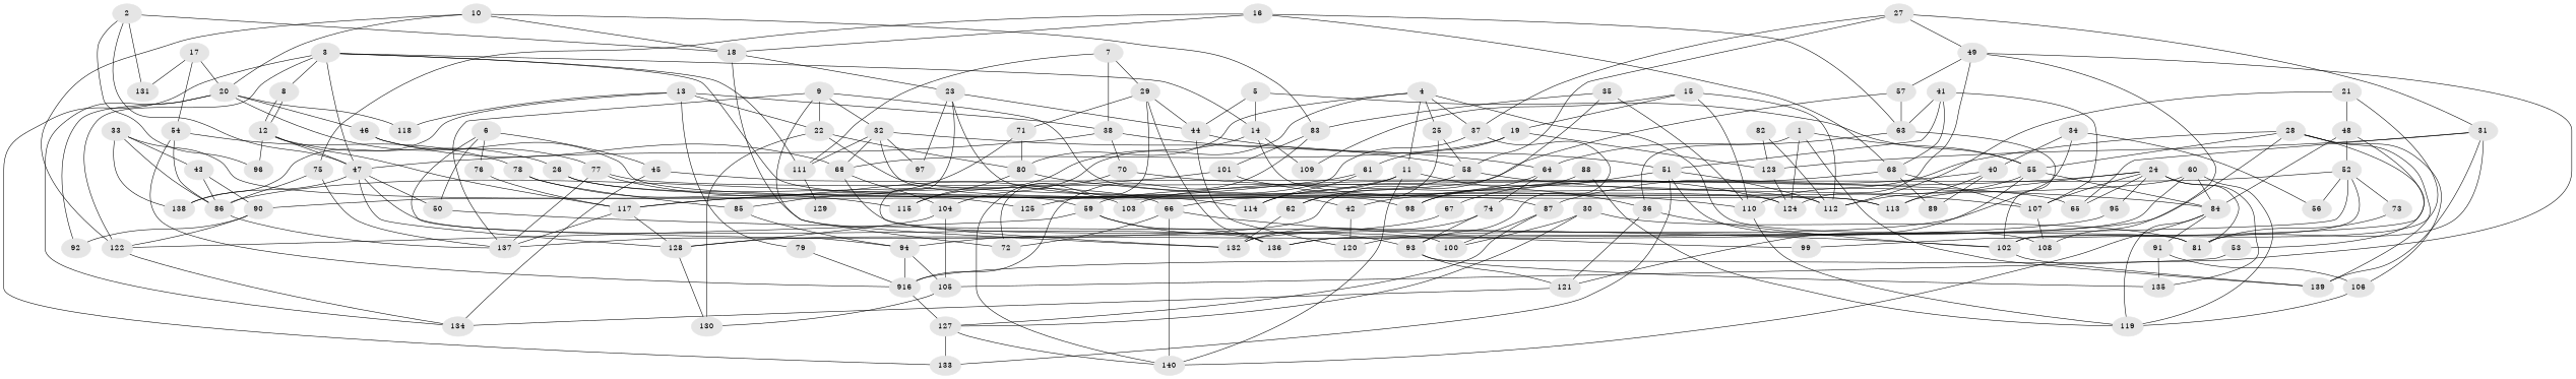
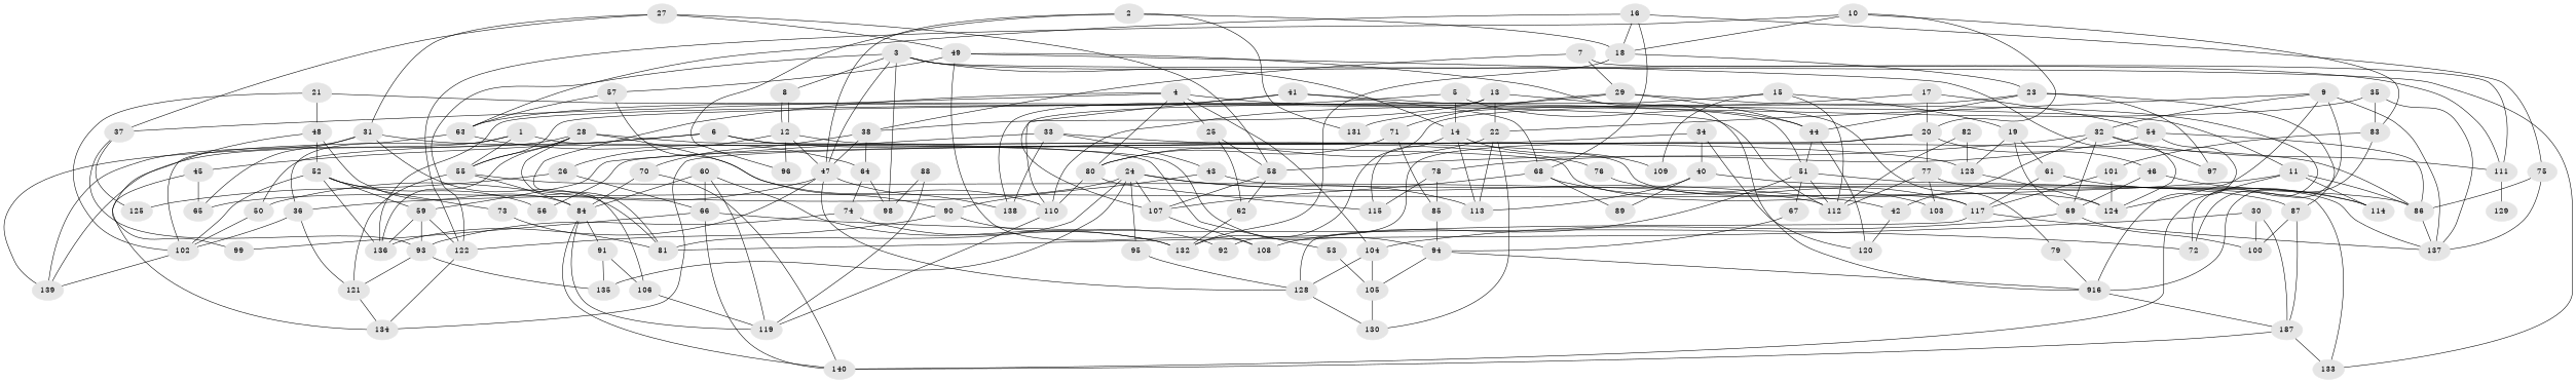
  graph {
    node [color=gray90 style=filled]
    1
    36
    55
    124
    139
    102
    121
    112
    84
    2
    18
    47
    96
    131
    23
    132
    50
    138
    136
    128
    3
    8
    14
    98
    111
    122
    133
    12
    109
    113
    115
    129
    134
    4
    11
    25
    37
    80
    81
    104
    86
    114
    140
    58
    62
    125
    93
    110
    105
    5
    44
    120
    51
    6
    45
    76
    94
    65
    117
    n60 [label=916]
    7
    29
    38
    72
    71
    64
    70
    26
    9
    22
    32
    137
    130
    69
    97
    42
    10
    20
    83
-   118
    46
    77
    92
    101
    66
    13
    79
    15
    19
    61
    123
    119
    16
    63
    68
    75
    107
    89
    103
    17
    54
    78
    87
    100
    21
    48
    52
    99
-   127
+   127 [label=187]
    24
    95
    135
    108
    27
    31
    49
    57
    28
    53
    106
    85
    30
    33
    43
    59
    90
    34
    40
    56
    35
    74
    41
    67
    73
    91
    60
    82
    88
    1 -- 36
    1 -- 55
    1 -- 124
    1 -- 139
    36 -- 102
    36 -- 121
    55 -- 121
    55 -- 112
    55 -- 84
    102 -- 139
    121 -- 134
    84 -- 140
    84 -- 119
    84 -- 91
    2 -- 18
    2 -- 47
    2 -- 96
    2 -- 131
    18 -- 23
    18 -- 132
    47 -- 50
    47 -- 138
    47 -- 136
    47 -- 128
    23 -- 132
    23 -- 44
    23 -- 97
    23 -- 87
    50 -- 102
    128 -- 130
    3 -- 47
    3 -- 8
    3 -- 14
    3 -- 98
    3 -- 111
    3 -- 122
    3 -- 133
    8 -- 12
    8 -- 12
    14 -- 109
    14 -- 113
    14 -- 115
    111 -- 129
    122 -- 134
    12 -- 47
    12 -- 96
    12 -- 117
    12 -- 26
    4 -- 11
    4 -- 25
    4 -- 37
    4 -- 80
    4 -- 81
    4 -- 104
    11 -- 36
    11 -- 86
    11 -- 114
    11 -- 140
    25 -- 58
    25 -- 62
    37 -- 125
    37 -- 93
    80 -- 115
    80 -- 110
    104 -- 128
    104 -- 105
    86 -- 137
    58 -- 62
    58 -- 107
    62 -- 132
    93 -- 121
    93 -- 135
    110 -- 119
    105 -- 130
    5 -- 55
    5 -- 14
    5 -- 44
    44 -- 120
    44 -- 51
    51 -- 112
    51 -- 133
    51 -- 108
    51 -- 67
    6 -- 50
    6 -- 45
    6 -- 76
    6 -- 94
    45 -- 134
    45 -- 65
    76 -- 117
    94 -- 105
    94 -- n60
    117 -- 128
    117 -- 137
    n60 -- 127
    7 -- 111
    7 -- 29
    7 -- 38
    29 -- 136
    29 -- 44
    29 -- 72
    29 -- 71
    38 -- 47
    38 -- 64
    38 -- 70
    71 -- 80
    71 -- 85
    64 -- 98
    64 -- 74
    70 -- 84
    70 -- 140
    26 -- 125
    26 -- 66
    9 -- 124
    9 -- 72
    9 -- 22
    9 -- 32
    9 -- 137
    22 -- 113
    22 -- 80
    22 -- 130
    32 -- 111
    32 -- 58
    32 -- 69
    32 -- 97
    32 -- 42
    69 -- 104
    69 -- 100
    42 -- 120
    10 -- 18
    10 -- 122
    10 -- 20
    10 -- 83
    20 -- 134
-   20 -- 118
    20 -- 46
    20 -- 77
    20 -- 92
    83 -- n60
    83 -- 101
    46 -- 114
    46 -- 69
    77 -- 112
    77 -- 137
    77 -- 103
    101 -- 124
    101 -- 117
    66 -- 140
    66 -- 72
    66 -- 99
    13 -- 138
    13 -- 38
    13 -- 22
-   13 -- 118
    13 -- 79
    79 -- n60
    15 -- 112
    15 -- 109
    15 -- 110
    15 -- 19
    19 -- 69
    19 -- 61
    19 -- 123
    61 -- 114
    61 -- 117
    123 -- 124
    16 -- 18
    16 -- 63
    16 -- 68
    16 -- 75
    63 -- 102
    63 -- 64
    68 -- 107
    68 -- 89
    68 -- 103
    75 -- 86
    75 -- 137
    107 -- 108
    17 -- 131
    17 -- 20
    17 -- 54
    54 -- 86
    54 -- n60
    54 -- 78
    78 -- 115
    78 -- 85
    87 -- 100
    87 -- 127
    21 -- 102
    21 -- 112
    21 -- 48
    48 -- 84
    48 -- 52
    48 -- 99
    52 -- 102
    52 -- 136
    52 -- 59
    52 -- 56
    52 -- 73
    127 -- 133
    127 -- 140
    24 -- 113
    24 -- 81
    24 -- 65
    24 -- 42
    24 -- 107
    24 -- 95
    24 -- 135
    95 -- 128
    27 -- 37
    27 -- 58
    27 -- 31
    27 -- 49
    31 -- 139
    31 -- 81
    31 -- 65
    31 -- 123
    49 -- 124
    49 -- n60
    49 -- 108
    49 -- 57
    57 -- 63
    57 -- 90
    28 -- 55
    28 -- 139
    28 -- 136
    28 -- 110
    28 -- 53
    28 -- 106
    53 -- 105
    106 -- 119
    85 -- 94
    30 -- 81
    30 -- 100
    30 -- 127
    33 -- 138
    33 -- 86
    33 -- 43
    33 -- 59
    43 -- 86
    43 -- 90
    59 -- 136
    59 -- 122
    59 -- 93
    90 -- 122
    90 -- 92
    34 -- 120
    34 -- 40
    34 -- 56
    40 -- 113
    40 -- 89
    40 -- 87
    35 -- 110
    35 -- 137
    35 -- 83
    74 -- 132
    74 -- 93
    41 -- 51
    41 -- 63
    41 -- 68
    41 -- 107
    67 -- 94
    73 -- 81
    91 -- 135
    91 -- 106
    60 -- 84
    60 -- 132
    60 -- 66
    60 -- 119
    82 -- 112
    82 -- 123
    88 -- 98
    88 -- 119
  }
